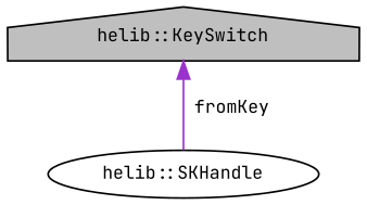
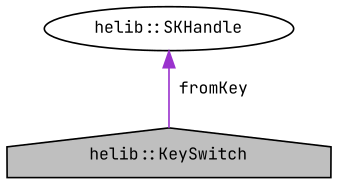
  digraph {
    fontname="JetBrains Mono"
    node [color=black fontname="JetBrains Mono" fontsize=10 style=filled]
    n1 [fillcolor=grey75 fontcolor=black height=0.2 label="helib::KeySwitch" shape=house width=0.4]
    n2 [fillcolor=white height=0.2 label="helib::SKHandle" shape=ellipse width=0.4]
-   n1 -> n2 [color=darkorchid3 dir=back fontname="JetBrains Mono" fontsize=10 label=" fromKey" labelfontname=FreeSans labelfontsize=10 style=solid]
+   n2 -> n1 [color=darkorchid3 dir=back fontname="JetBrains Mono" fontsize=10 label=" fromKey" labelfontname=FreeSans labelfontsize=10 style=solid]
  }
